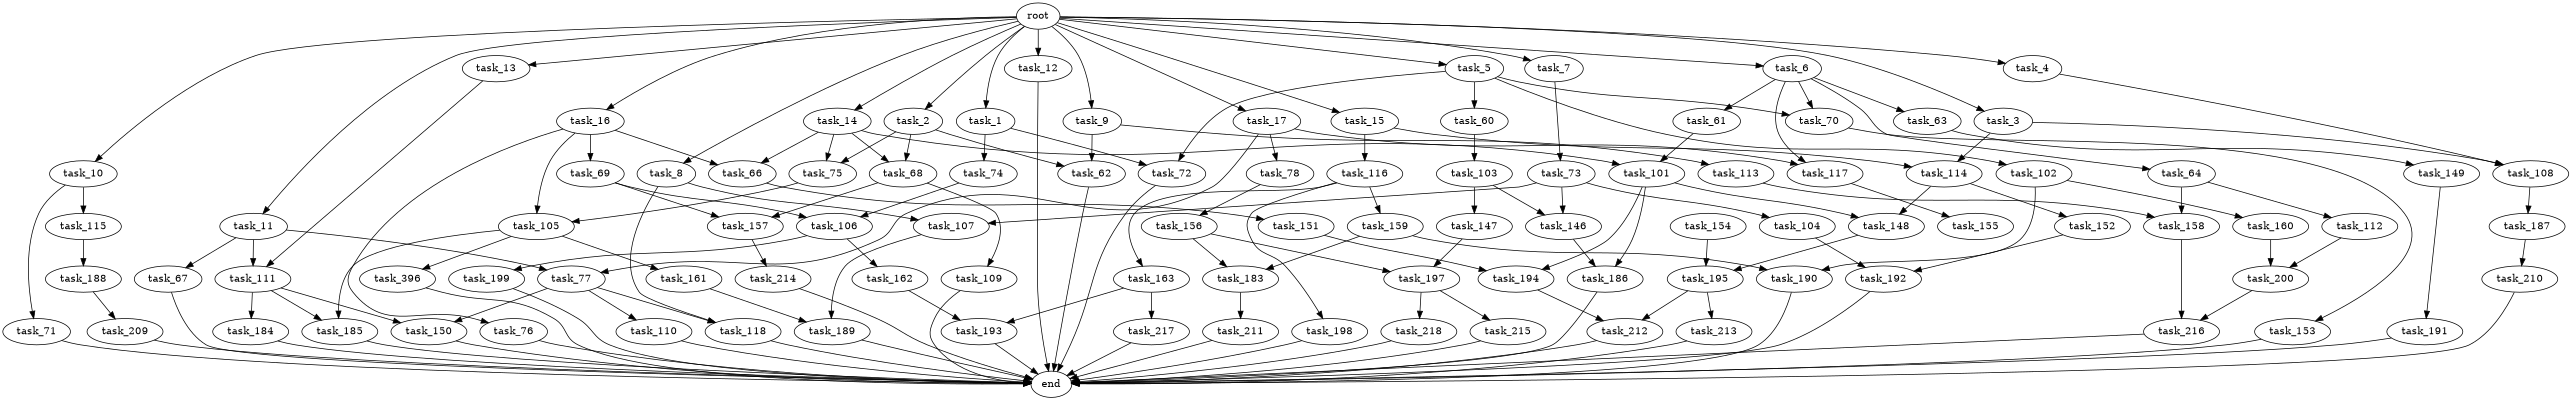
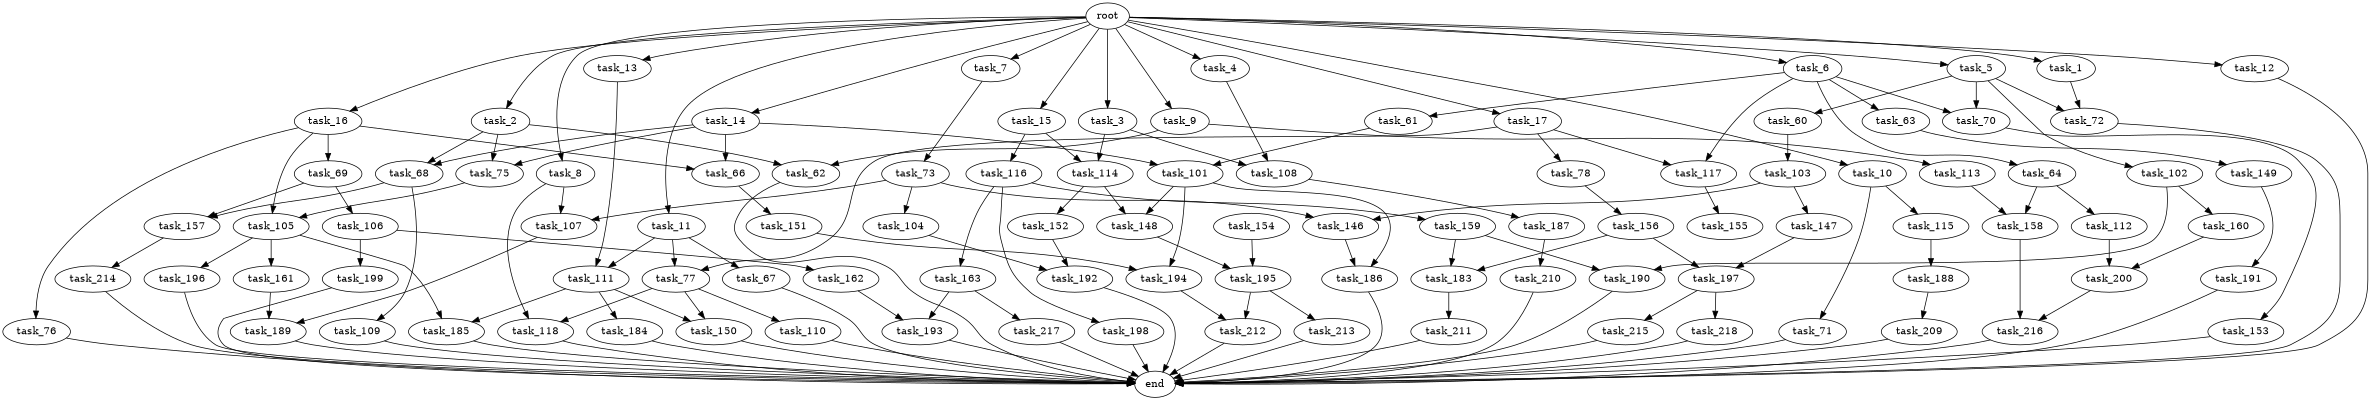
  digraph {
    task_214
    end
    task_8
    task_107
    task_118
    task_189
    task_103
    task_147
    task_146
    task_197
    task_186
    task_101
    task_194
    task_148
    task_212
    task_195
    task_108
    task_187
    task_210
    task_191
    task_15
    task_114
    task_116
    task_152
    task_159
    task_163
    task_198
    task_105
    task_185
-   task_196 [label=task_396]
+   task_196
    task_161
    task_213
    task_154
    task_73
    task_104
    task_192
    task_209
    task_16
    task_66
    task_69
    task_76
    task_151
    task_157
    task_106
    task_110
    task_68
    task_109
    task_162
    task_193
    task_217
-   task_74
    task_199
    task_158
    task_216
    task_1
    task_72
    task_160
    task_200
    task_11
    task_67
    task_77
    task_111
    task_150
    task_184
    task_156
    task_183
    task_218
    task_215
    task_211
    task_62
    task_2
    task_75
    task_10
    task_115
    task_71
    task_188
    task_17
    task_78
    task_117
    task_155
    task_12
    task_70
    task_153
    task_149
    task_9
    task_113
    task_64
    task_112
    task_190
    task_13
    task_3
    task_5
    task_102
    task_60
    task_14
    task_4
    root
    task_6
    task_7
    task_61
    task_63
    task_214 -> end
    task_8 -> task_107
    task_8 -> task_118
    task_107 -> task_189
    task_118 -> end
    task_189 -> end
    task_103 -> task_147
    task_103 -> task_146
    task_147 -> task_197
    task_146 -> task_186
    task_197 -> task_218
    task_197 -> task_215
    task_186 -> end
    task_101 -> task_186
    task_101 -> task_194
    task_101 -> task_148
    task_194 -> task_212
    task_148 -> task_195
    task_212 -> end
    task_195 -> task_212
    task_195 -> task_213
    task_108 -> task_187
    task_187 -> task_210
    task_210 -> end
    task_191 -> end
    task_15 -> task_114
    task_15 -> task_116
    task_114 -> task_148
    task_114 -> task_152
    task_116 -> task_159
    task_116 -> task_163
    task_116 -> task_198
    task_152 -> task_192
    task_159 -> task_183
    task_159 -> task_190
    task_163 -> task_193
    task_163 -> task_217
    task_198 -> end
    task_105 -> task_185
    task_105 -> task_196
    task_105 -> task_161
    task_185 -> end
    task_196 -> end
    task_161 -> task_189
    task_213 -> end
    task_154 -> task_195
    task_73 -> task_107
    task_73 -> task_146
    task_73 -> task_104
    task_104 -> task_192
    task_192 -> end
    task_209 -> end
    task_16 -> task_105
    task_16 -> task_66
    task_16 -> task_69
    task_16 -> task_76
    task_66 -> task_151
    task_69 -> task_157
    task_69 -> task_106
    task_76 -> end
    task_151 -> task_194
    task_157 -> task_214
    task_106 -> task_162
    task_106 -> task_199
    task_110 -> end
    task_68 -> task_157
    task_68 -> task_109
    task_109 -> end
    task_162 -> task_193
    task_193 -> end
    task_217 -> end
-   task_74 -> task_106
    task_199 -> end
    task_158 -> task_216
    task_216 -> end
-   task_1 -> task_74
    task_1 -> task_72
    task_72 -> end
    task_160 -> task_200
    task_200 -> task_216
    task_11 -> task_67
    task_11 -> task_77
    task_11 -> task_111
    task_67 -> end
    task_77 -> task_118
    task_77 -> task_110
    task_77 -> task_150
    task_111 -> task_185
    task_111 -> task_150
    task_111 -> task_184
    task_150 -> end
    task_184 -> end
    task_156 -> task_197
    task_156 -> task_183
    task_183 -> task_211
    task_218 -> end
    task_215 -> end
    task_211 -> end
    task_62 -> end
    task_2 -> task_68
    task_2 -> task_62
    task_2 -> task_75
    task_75 -> task_105
    task_10 -> task_115
    task_10 -> task_71
    task_115 -> task_188
    task_71 -> end
    task_188 -> task_209
    task_17 -> task_77
    task_17 -> task_78
    task_17 -> task_117
    task_78 -> task_156
    task_117 -> task_155
    task_12 -> end
    task_70 -> task_153
    task_153 -> end
    task_149 -> task_191
    task_9 -> task_62
    task_9 -> task_113
    task_113 -> task_158
    task_64 -> task_158
    task_64 -> task_112
    task_112 -> task_200
    task_190 -> end
    task_13 -> task_111
    task_3 -> task_108
    task_3 -> task_114
    task_5 -> task_72
    task_5 -> task_70
    task_5 -> task_102
    task_5 -> task_60
    task_102 -> task_160
    task_102 -> task_190
    task_60 -> task_103
    task_14 -> task_101
    task_14 -> task_66
    task_14 -> task_68
    task_14 -> task_75
    task_4 -> task_108
    root -> task_8
    root -> task_15
    root -> task_16
    root -> task_1
    root -> task_11
    root -> task_2
    root -> task_10
    root -> task_17
    root -> task_12
    root -> task_9
    root -> task_13
    root -> task_3
    root -> task_5
    root -> task_14
    root -> task_4
    root -> task_6
    root -> task_7
    task_6 -> task_117
    task_6 -> task_70
    task_6 -> task_64
    task_6 -> task_61
    task_6 -> task_63
    task_7 -> task_73
    task_61 -> task_101
    task_63 -> task_149
  }
